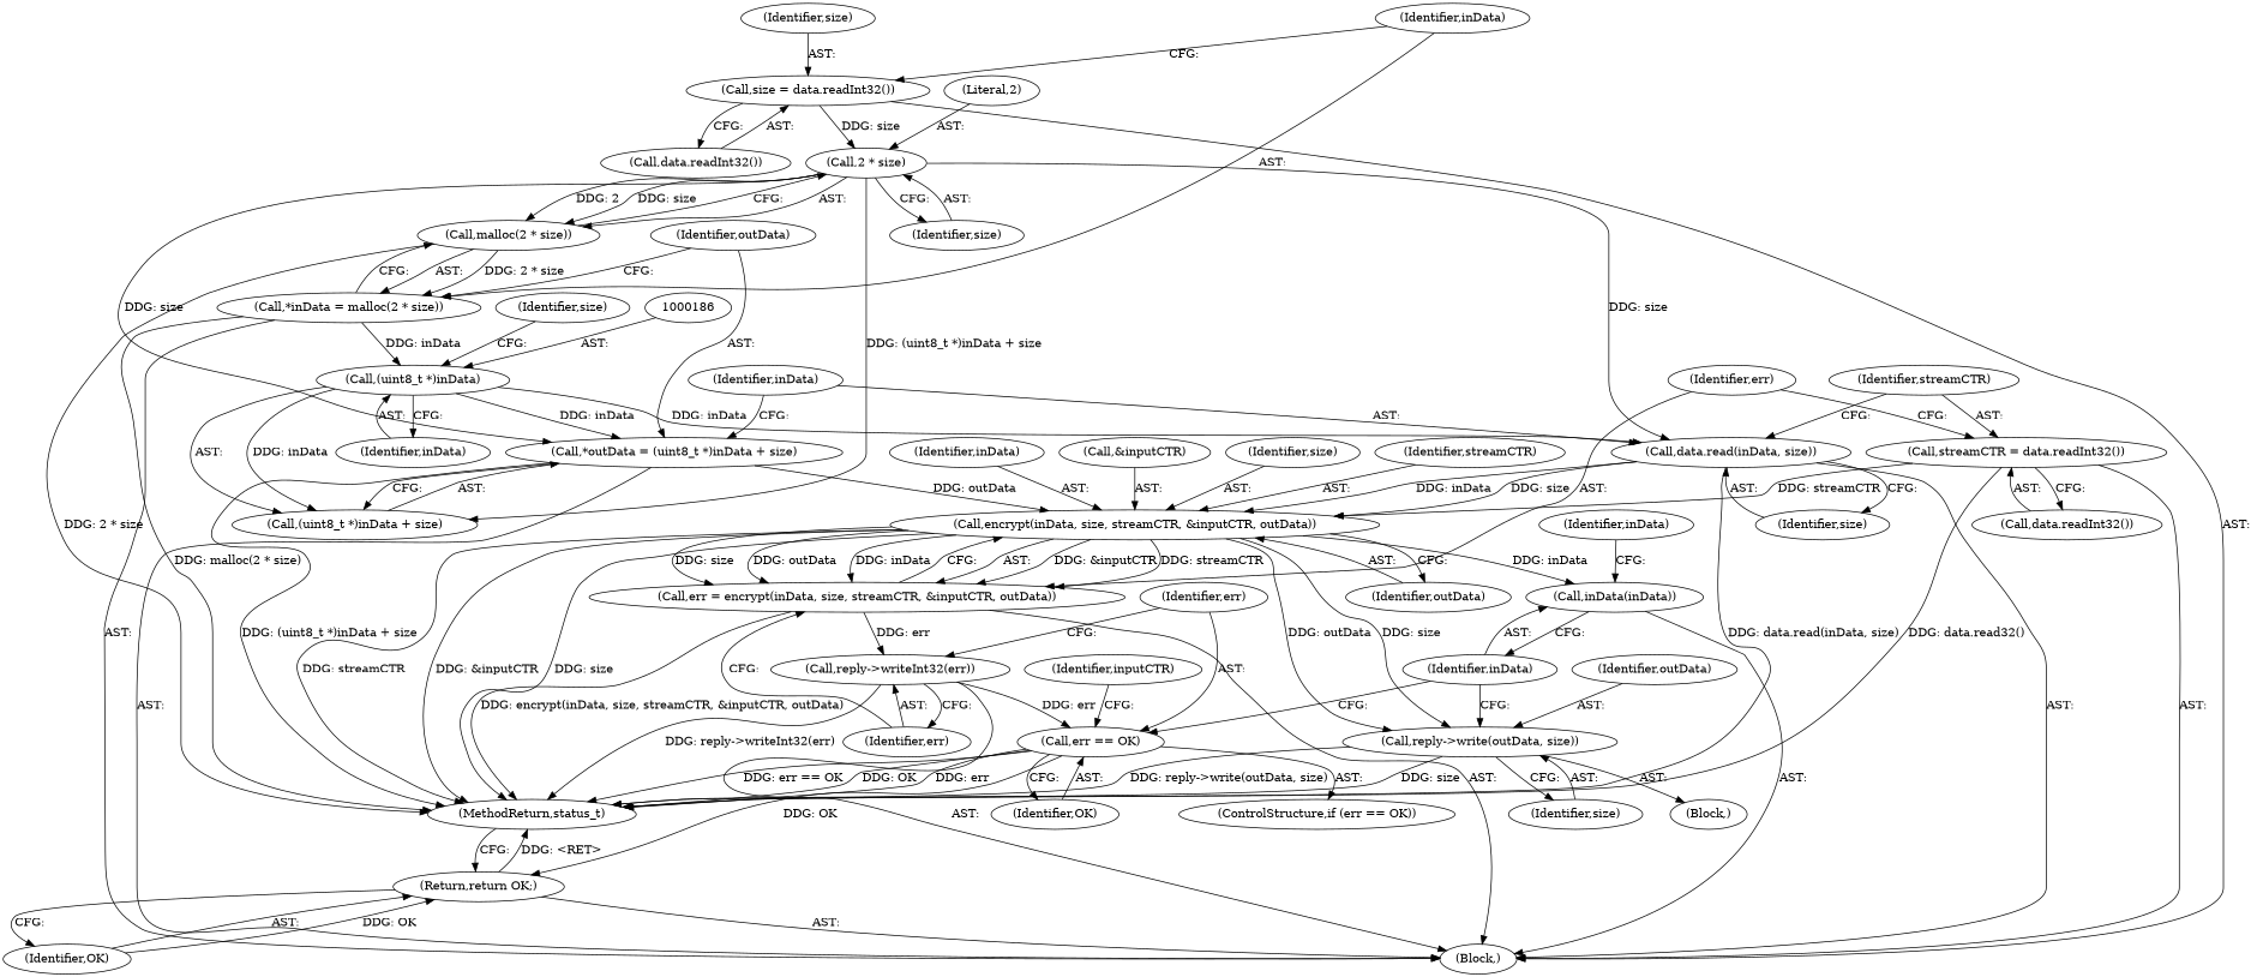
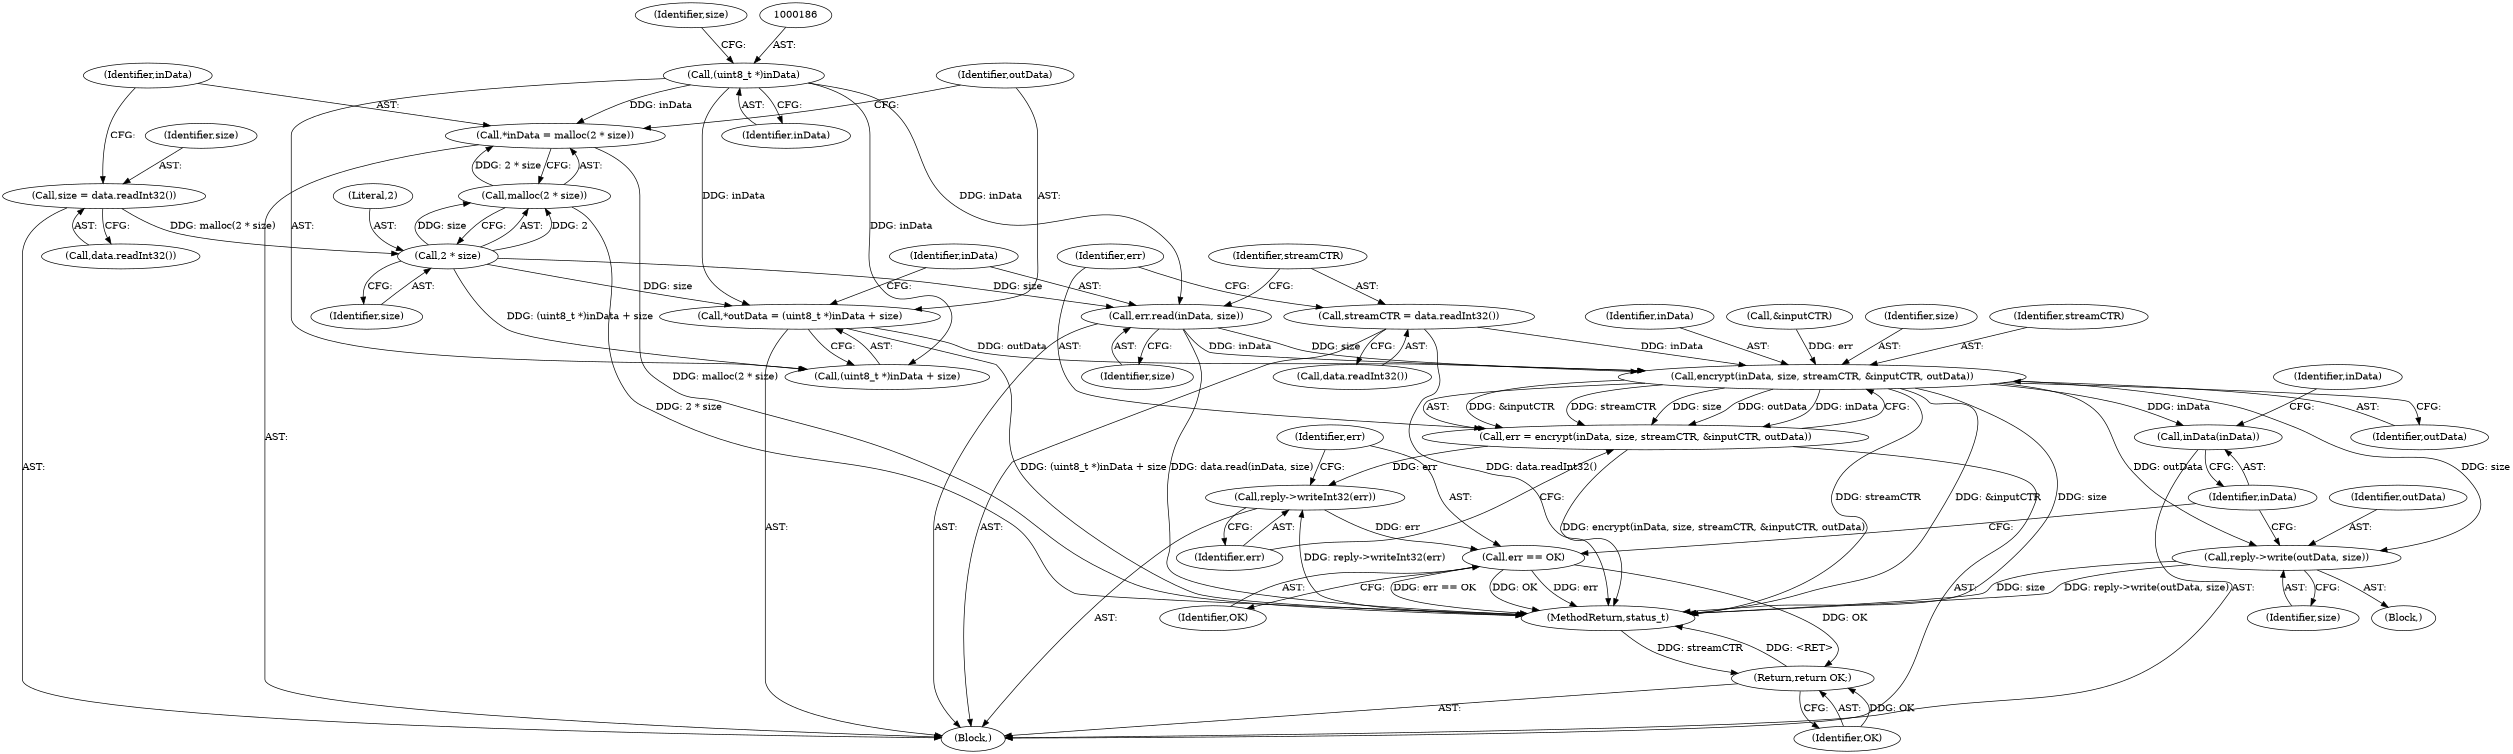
  digraph {
    n1 [label="(Call,encrypt(inData, size, streamCTR, &inputCTR, outData))"]
    n2 [label="(Call,err = encrypt(inData, size, streamCTR, &inputCTR, outData))"]
    n3 [label="(Call,reply->write(outData, size))"]
    n4 [label="(Call,inData(inData))"]
    n5 [label="(Identifier,outData)"]
    n6 [label="(MethodReturn,status_t)"]
    n7 [label="(Block,)"]
    n8 [label="(Call,reply->writeInt32(err))"]
    n9 [label="(Identifier,size)"]
    n10 [label="(Block,)"]
    n11 [label="(Identifier,inData)"]
    n12 [label="(Return,return OK;)"]
-   n13 [label="(Call,data.read(inData, size))"]
+   n13 [label="(Call,err.read(inData, size))"]
    n14 [label="(Identifier,size)"]
    n15 [label="(Call,(uint8_t *)inData)"]
    n16 [label="(Call,*outData = (uint8_t *)inData + size)"]
    n17 [label="(Call,(uint8_t *)inData + size)"]
    n18 [label="(Identifier,inData)"]
    n19 [label="(Call,*inData = malloc(2 * size))"]
    n20 [label="(Call,malloc(2 * size))"]
    n21 [label="(Call,2 * size)"]
    n22 [label="(Identifier,size)"]
    n23 [label="(Call,size = data.readInt32())"]
    n24 [label="(Call,data.readInt32())"]
    n25 [label="(Call,streamCTR = data.readInt32())"]
    n26 [label="(Call,data.readInt32())"]
    n27 [label="(Call,err == OK)"]
    n28 [label="(Identifier,err)"]
-   n29 [label="(ControlStructure,if (err == OK))"]
    n30 [label="(Identifier,OK)"]
    n31 [label="(Identifier,OK)"]
    n32 [label="(Identifier,inData)"]
    n33 [label="(Literal,2)"]
    n34 [label="(Identifier,inData)"]
    n35 [label="(Identifier,size)"]
    n36 [label="(Identifier,outData)"]
    n37 [label="(Identifier,inData)"]
    n38 [label="(Call,&inputCTR)"]
    n39 [label="(Identifier,err)"]
    n40 [label="(Identifier,size)"]
    n41 [label="(Identifier,inData)"]
    n42 [label="(Identifier,size)"]
    n43 [label="(Identifier,streamCTR)"]
    n44 [label="(Identifier,err)"]
-   n45 [label="(Identifier,inputCTR)"]
    n46 [label="(Identifier,streamCTR)"]
    n47 [label="(Identifier,outData)"]
    1000186
    n1 -> n2 [label="AST: "]
    n1 -> n2 [label="DDG: &inputCTR"]
    n1 -> n2 [label="DDG: streamCTR"]
    n1 -> n2 [label="DDG: size"]
    n1 -> n2 [label="DDG: outData"]
    n1 -> n2 [label="DDG: inData"]
    n1 -> n3 [label="DDG: outData"]
    n1 -> n3 [label="DDG: size"]
    n1 -> n4 [label="DDG: inData"]
    n1 -> n5 [label="CFG: "]
    n1 -> n6 [label="DDG: streamCTR"]
    n1 -> n6 [label="DDG: &inputCTR"]
    n1 -> n6 [label="DDG: size"]
    n2 -> n1 [label="CFG: "]
    n2 -> n6 [label="DDG: encrypt(inData, size, streamCTR, &inputCTR, outData)"]
    n2 -> n7 [label="AST: "]
    n2 -> n8 [label="DDG: err"]
    n3 -> n6 [label="DDG: reply->write(outData, size)"]
    n3 -> n6 [label="DDG: size"]
    n3 -> n9 [label="CFG: "]
    n3 -> n10 [label="AST: "]
    n4 -> n7 [label="AST: "]
    n4 -> n11 [label="CFG: "]
    n5 -> n1 [label="AST: "]
-   n6 -> n12 [label="CFG: "]
-   n8 -> n6 [label="DDG: reply->writeInt32(err)"]
+   n6 -> n12 [label="DDG: streamCTR"]
+   n6 -> n8 [label="DDG: reply->writeInt32(err)"]
    n8 -> n7 [label="AST: "]
    n8 -> n27 [label="DDG: err"]
    n8 -> n28 [label="CFG: "]
    n9 -> n3 [label="AST: "]
    n11 -> n3 [label="CFG: "]
    n11 -> n4 [label="AST: "]
    n11 -> n27 [label="CFG: "]
    n12 -> n6 [label="DDG: <RET>"]
    n12 -> n7 [label="AST: "]
    n12 -> n31 [label="CFG: "]
    n13 -> n1 [label="DDG: inData"]
    n13 -> n1 [label="DDG: size"]
    n13 -> n6 [label="DDG: data.read(inData, size)"]
    n13 -> n7 [label="AST: "]
    n13 -> n14 [label="CFG: "]
    n14 -> n13 [label="AST: "]
    n15 -> n13 [label="DDG: inData"]
    n15 -> n16 [label="DDG: inData"]
    n15 -> n17 [label="AST: "]
    n15 -> n17 [label="DDG: inData"]
    n15 -> n18 [label="CFG: "]
    n16 -> n1 [label="DDG: outData"]
    n16 -> n6 [label="DDG: (uint8_t *)inData + size"]
    n16 -> n7 [label="AST: "]
    n16 -> n17 [label="CFG: "]
    n17 -> n16 [label="AST: "]
    n18 -> n15 [label="AST: "]
    n19 -> n6 [label="DDG: malloc(2 * size)"]
    n19 -> n7 [label="AST: "]
-   n19 -> n15 [label="DDG: inData"]
+   n15 -> n19 [label="DDG: inData"]
    n19 -> n20 [label="CFG: "]
    n20 -> n6 [label="DDG: 2 * size"]
    n20 -> n19 [label="AST: "]
    n20 -> n19 [label="DDG: 2 * size"]
    n20 -> n21 [label="CFG: "]
    n21 -> n13 [label="DDG: size"]
    n21 -> n16 [label="DDG: size"]
    n21 -> n17 [label="DDG: (uint8_t *)inData + size"]
    n21 -> n20 [label="AST: "]
    n21 -> n20 [label="DDG: 2"]
    n21 -> n20 [label="DDG: size"]
    n21 -> n22 [label="CFG: "]
    n22 -> n21 [label="AST: "]
    n23 -> n7 [label="AST: "]
-   n23 -> n21 [label="DDG: size"]
+   n23 -> n21 [label="DDG: malloc(2 * size)"]
    n23 -> n24 [label="CFG: "]
    n24 -> n23 [label="AST: "]
-   n25 -> n1 [label="DDG: streamCTR"]
-   n25 -> n6 [label="DDG: data.read32()"]
+   n25 -> n1 [label="DDG: inData"]
+   n25 -> n6 [label="DDG: data.readInt32()"]
    n25 -> n7 [label="AST: "]
    n25 -> n26 [label="CFG: "]
    n26 -> n25 [label="AST: "]
    n27 -> n6 [label="DDG: err == OK"]
    n27 -> n6 [label="DDG: OK"]
    n27 -> n6 [label="DDG: err"]
    n27 -> n12 [label="DDG: OK"]
-   n27 -> n29 [label="AST: "]
    n27 -> n30 [label="CFG: "]
    n28 -> n2 [label="CFG: "]
    n28 -> n8 [label="AST: "]
    n30 -> n27 [label="AST: "]
    n31 -> n12 [label="AST: "]
    n31 -> n12 [label="DDG: OK"]
    n32 -> n1 [label="AST: "]
    n33 -> n21 [label="AST: "]
    n34 -> n4 [label="CFG: "]
    n35 -> n15 [label="CFG: "]
    n36 -> n16 [label="AST: "]
    n36 -> n19 [label="CFG: "]
    n37 -> n13 [label="AST: "]
    n37 -> n16 [label="CFG: "]
-   n38 -> n1 [label="AST: "]
+   n38 -> n1 [label="DDG: err"]
    n39 -> n2 [label="AST: "]
    n39 -> n25 [label="CFG: "]
    n40 -> n1 [label="AST: "]
    n41 -> n19 [label="AST: "]
    n41 -> n23 [label="CFG: "]
    n42 -> n23 [label="AST: "]
    n43 -> n1 [label="AST: "]
    n44 -> n8 [label="CFG: "]
    n44 -> n27 [label="AST: "]
-   n45 -> n27 [label="CFG: "]
    n46 -> n13 [label="CFG: "]
    n46 -> n25 [label="AST: "]
    n47 -> n3 [label="AST: "]
    1000186 -> n15 [label="AST: "]
  }
